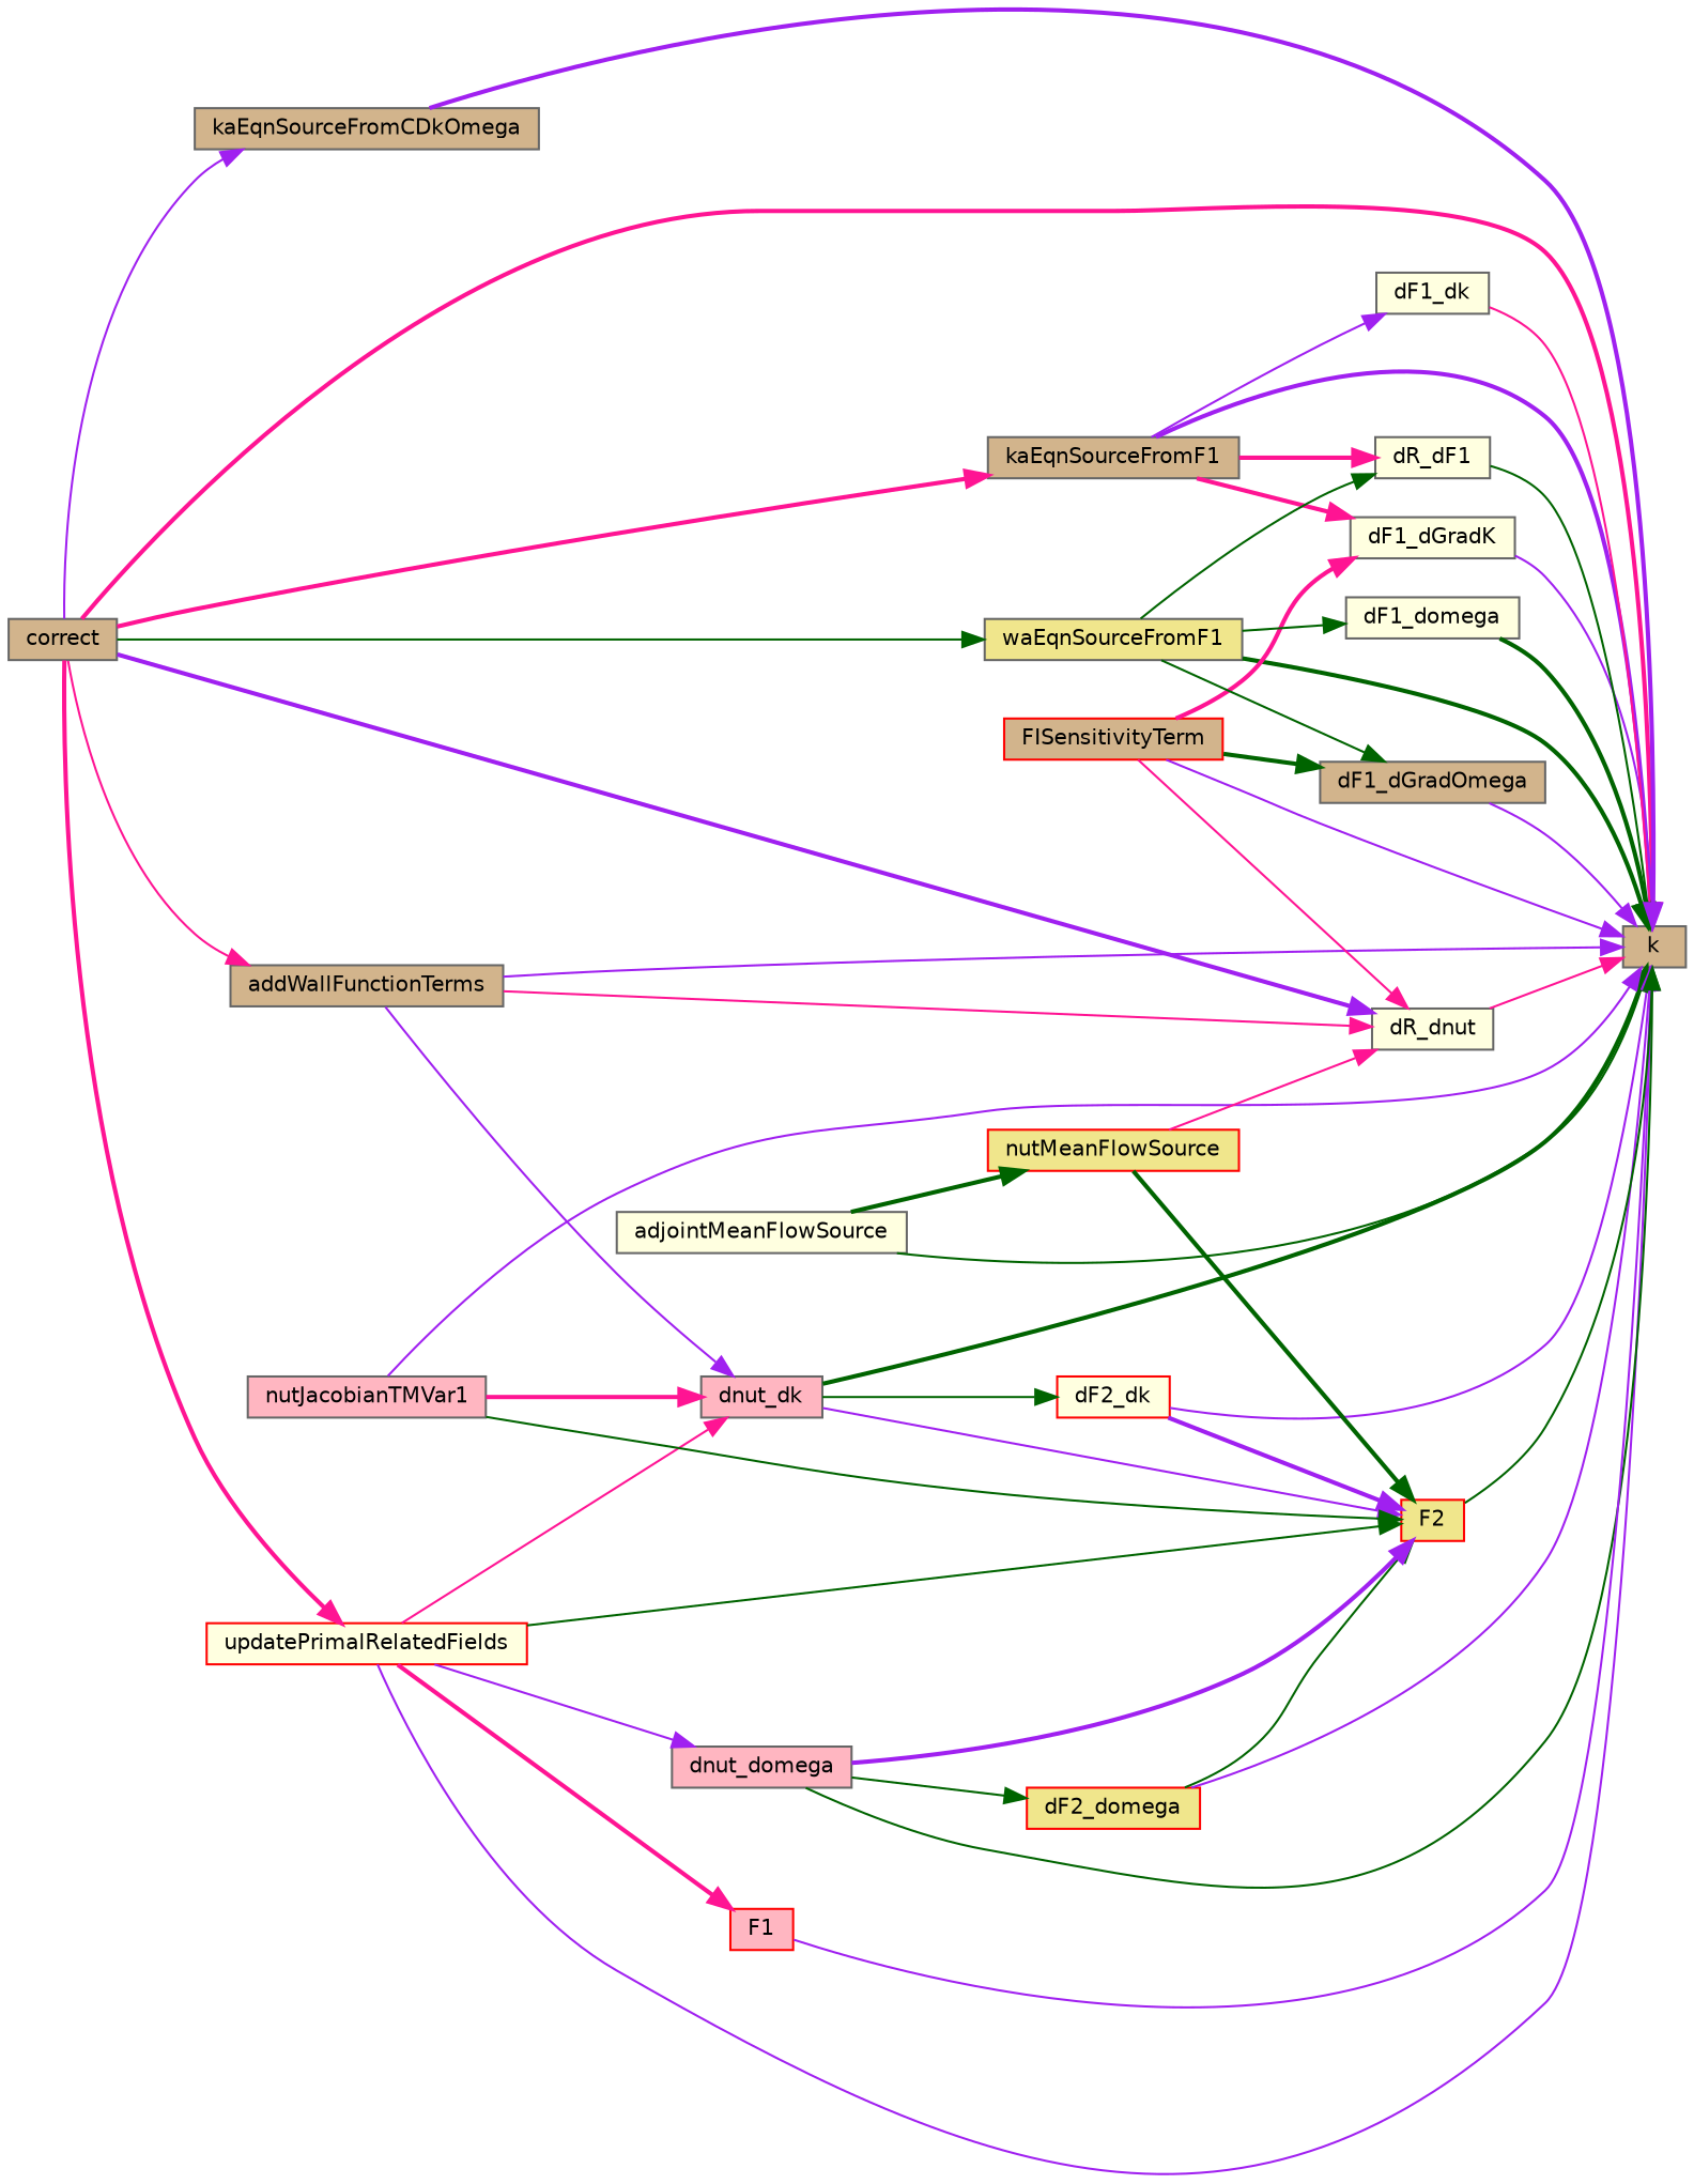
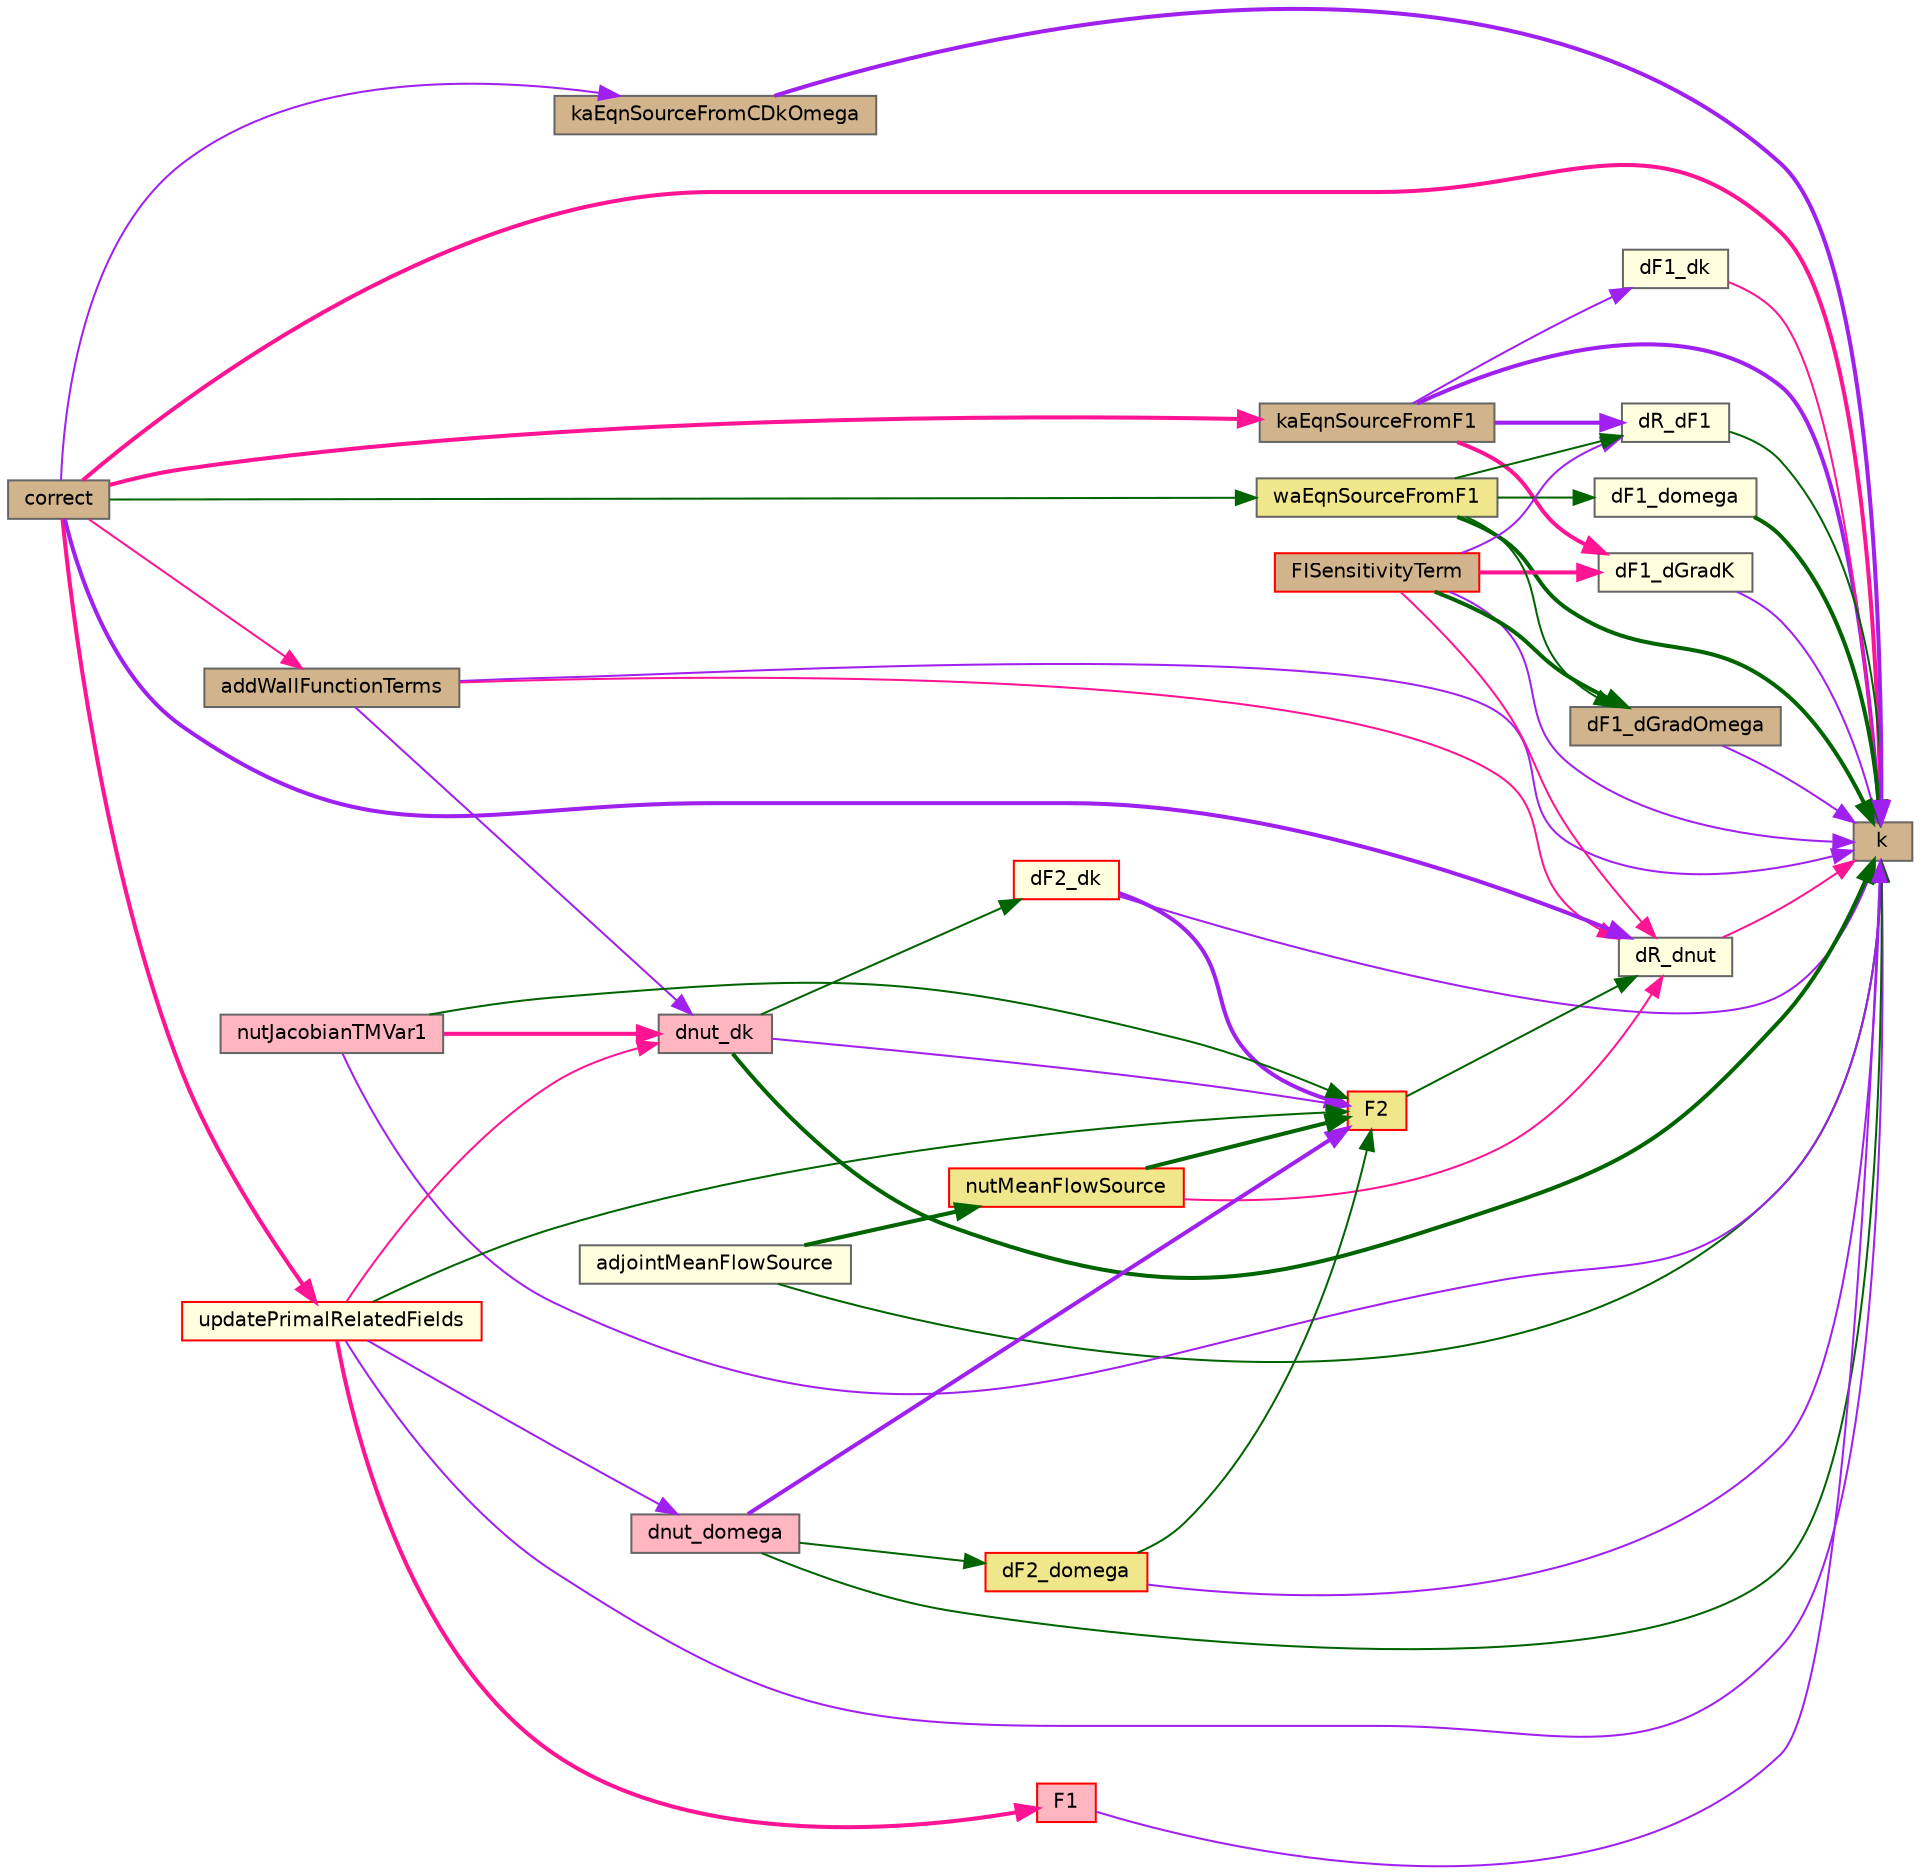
  digraph {
    rankdir=RL
    node [color=grey40 fillcolor=lightyellow fontname=Helvetica fontsize=10 shape=box style=filled]
    edge [color=purple dir=back fontname=Helvetica fontsize=10 labelfontname=Helvetica labelfontsize=10 style=solid]
    n1 [color=gray40 fillcolor=tan fontcolor=black height=0.2 label=k width=0.4]
    n2 [fillcolor=tan height=0.2 label=addWallFunctionTerms width=0.4]
    n3 [fillcolor=tan height=0.2 label=correct width=0.4]
    n4 [height=0.2 label=adjointMeanFlowSource width=0.4]
    n5 [height=0.2 label=dF1_dGradK width=0.4]
    n6 [color=red fillcolor=tan height=0.2 label=FISensitivityTerm width=0.4]
    n7 [fillcolor=tan height=0.2 label=kaEqnSourceFromF1 width=0.4]
    n8 [fillcolor=tan height=0.2 label=dF1_dGradOmega width=0.4]
    n9 [fillcolor=khaki height=0.2 label=waEqnSourceFromF1 width=0.4]
    n10 [height=0.2 label=dF1_dk width=0.4]
    n11 [height=0.2 label=dF1_domega width=0.4]
    n12 [color=red height=0.2 label=dF2_dk width=0.4]
    n13 [fillcolor=lightpink height=0.2 label=dnut_dk width=0.4]
    n14 [fillcolor=lightpink height=0.2 label=nutJacobianTMVar1 width=0.4]
    n15 [color=red height=0.2 label=updatePrimalRelatedFields width=0.4]
    n16 [color=red fillcolor=khaki height=0.2 label=dF2_domega width=0.4]
    n17 [fillcolor=lightpink height=0.2 label=dnut_domega width=0.4]
    n18 [height=0.2 label=dR_dF1 width=0.4]
    n19 [height=0.2 label=dR_dnut width=0.4]
    n20 [color=red fillcolor=lightpink height=0.2 label=F1 width=0.4]
    n21 [color=red fillcolor=khaki height=0.2 label=F2 width=0.4]
    n22 [fillcolor=tan height=0.2 label=kaEqnSourceFromCDkOmega width=0.4]
    n23 [color=red fillcolor=khaki height=0.2 label=nutMeanFlowSource width=0.4]
    n1 -> n2
    n1 -> n3 [color=deeppink style=bold]
    n1 -> n4 [color=darkgreen]
    n1 -> n5
    n1 -> n6
    n1 -> n7 [style=bold]
    n1 -> n8
    n1 -> n9 [color=darkgreen style=bold]
    n1 -> n10 [color=deeppink]
    n1 -> n11 [color=darkgreen style=bold]
    n1 -> n12
    n1 -> n13 [color=darkgreen style=bold]
    n1 -> n14
    n1 -> n15
    n1 -> n16
    n1 -> n17 [color=darkgreen]
    n1 -> n18 [color=darkgreen]
    n1 -> n19 [color=deeppink]
    n1 -> n20
-   n1 -> n21 [color=darkgreen]
+   n19 -> n21 [color=darkgreen]
    n1 -> n22 [style=bold]
    n2 -> n3 [color=deeppink]
    n5 -> n6 [color=deeppink style=bold]
    n5 -> n7 [color=deeppink style=bold]
    n7 -> n3 [color=deeppink style=bold]
    n8 -> n6 [color=darkgreen style=bold]
    n8 -> n9 [color=darkgreen]
    n9 -> n3 [color=darkgreen]
    n10 -> n7
    n11 -> n9 [color=darkgreen]
    n12 -> n13 [color=darkgreen]
    n13 -> n2
    n13 -> n14 [color=deeppink style=bold]
    n13 -> n15 [color=deeppink]
    n15 -> n3 [color=deeppink style=bold]
    n16 -> n17 [color=darkgreen]
    n17 -> n15
-   n18 -> n7 [color=deeppink style=bold]
+   n18 -> n6
+   n18 -> n7 [style=bold]
    n18 -> n9 [color=darkgreen]
    n19 -> n2 [color=deeppink]
    n19 -> n3 [style=bold]
    n19 -> n6 [color=deeppink]
    n19 -> n23 [color=deeppink]
    n20 -> n15 [color=deeppink style=bold]
    n21 -> n12 [style=bold]
    n21 -> n13
    n21 -> n14 [color=darkgreen]
    n21 -> n15 [color=darkgreen]
    n21 -> n16 [color=darkgreen]
    n21 -> n17 [style=bold]
    n21 -> n23 [color=darkgreen style=bold]
    n22 -> n3
    n23 -> n4 [color=darkgreen style=bold]
  }
